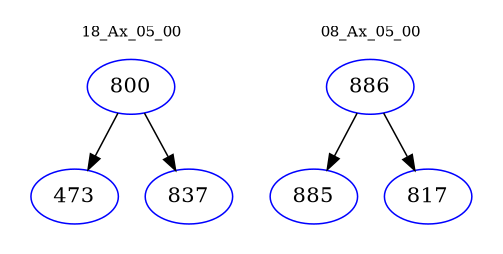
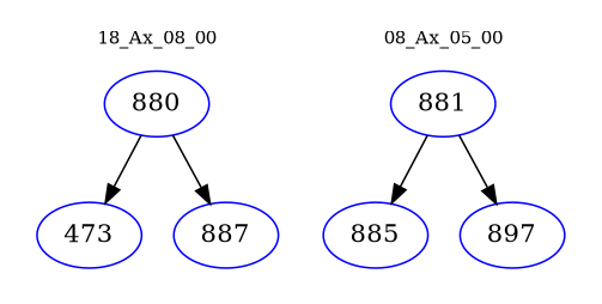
  digraph {
    node [color=blue]
    edge [color=black]
-   n1 [label=800]
+   n1 [label=880]
    n2 [label=473]
-   n3 [label=837]
-   n4 [label=886]
+   n3 [label=887]
+   n4 [label=881]
    n5 [label=885]
-   n6 [label=817]
+   n6 [label=897]
    subgraph cluster_1 {
      color=white
      fontsize=10
-     label="18_Ax_05_00"
+     label="18_Ax_08_00"
      n1
      n2
      n3
    }
    subgraph cluster_2 {
      color=white
      fontsize=10
      label="08_Ax_05_00"
      n4
      n5
      n6
    }
    n1 -> n2
    n1 -> n3
    n4 -> n5
    n4 -> n6
  }
